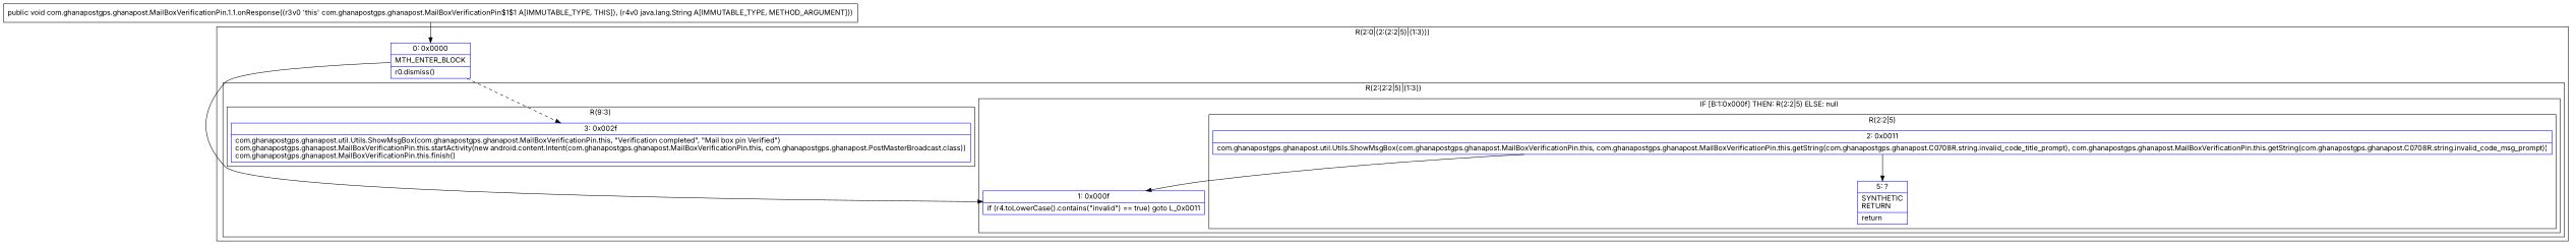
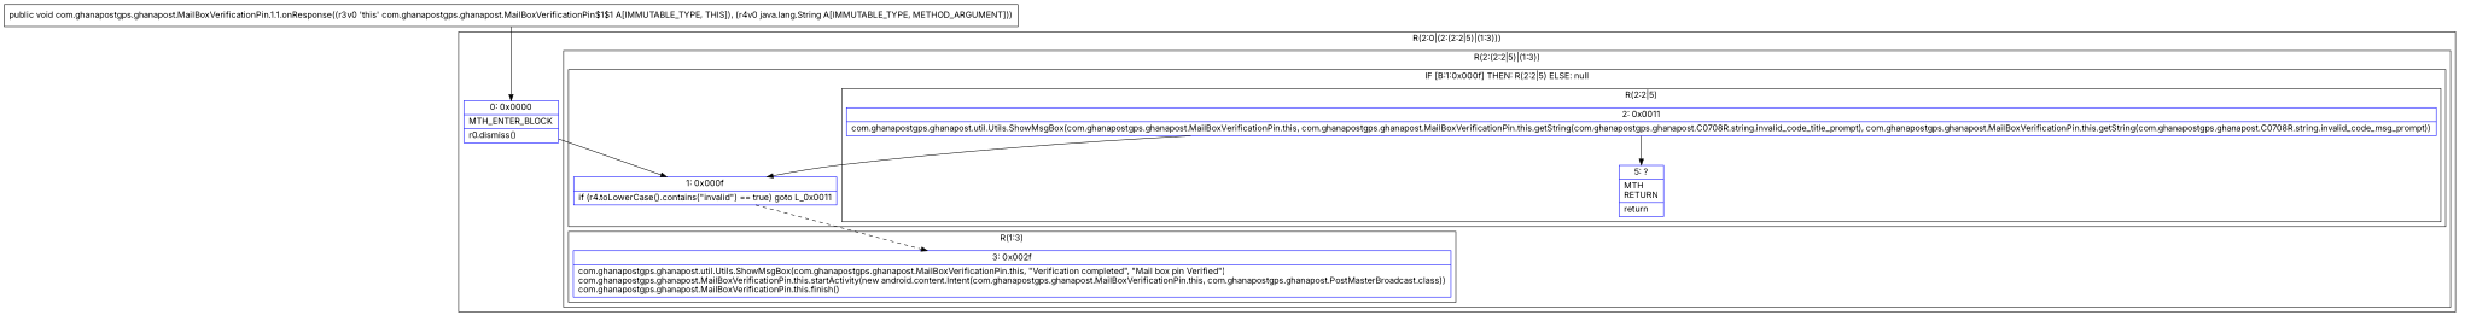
  digraph {
    fontname=Inter
    node [color=blue fontname=Inter shape=record]
    edge [fontname=Inter]
    n1 [label="{2\:\ 0x0011|com.ghanapostgps.ghanapost.util.Utils.ShowMsgBox(com.ghanapostgps.ghanapost.MailBoxVerificationPin.this, com.ghanapostgps.ghanapost.MailBoxVerificationPin.this.getString(com.ghanapostgps.ghanapost.C0708R.string.invalid_code_title_prompt), com.ghanapostgps.ghanapost.MailBoxVerificationPin.this.getString(com.ghanapostgps.ghanapost.C0708R.string.invalid_code_msg_prompt))\l}"]
-   n2 [label="{5\:\ ?|SYNTHETIC\lRETURN\l|return\l}"]
+   n2 [label="{5\:\ ?|MTH\lRETURN\l|return\l}"]
    n3 [label="{1\:\ 0x000f|if (r4.toLowerCase().contains(\"invalid\") == true) goto L_0x0011\l}"]
    n4 [label="{3\:\ 0x002f|com.ghanapostgps.ghanapost.util.Utils.ShowMsgBox(com.ghanapostgps.ghanapost.MailBoxVerificationPin.this, \"Verification completed\", \"Mail box pin Verified\")\lcom.ghanapostgps.ghanapost.MailBoxVerificationPin.this.startActivity(new android.content.Intent(com.ghanapostgps.ghanapost.MailBoxVerificationPin.this, com.ghanapostgps.ghanapost.PostMasterBroadcast.class))\lcom.ghanapostgps.ghanapost.MailBoxVerificationPin.this.finish()\l}"]
    n5 [label="{0\:\ 0x0000|MTH_ENTER_BLOCK\l|r0.dismiss()\l}"]
    n6 [label="{public void com.ghanapostgps.ghanapost.MailBoxVerificationPin.1.1.onResponse((r3v0 'this' com.ghanapostgps.ghanapost.MailBoxVerificationPin$1$1 A[IMMUTABLE_TYPE, THIS]), (r4v0 java.lang.String A[IMMUTABLE_TYPE, METHOD_ARGUMENT])) }" color=""]
    subgraph cluster_1 {
      label="R(2:0|(2:(2:2|5)|(1:3)))"
      n5
      subgraph cluster_2 {
        label="R(2:(2:2|5)|(1:3))"
        subgraph cluster_3 {
          label="IF [B:1:0x000f] THEN: R(2:2|5) ELSE: null"
          n3
          subgraph cluster_4 {
            label="R(2:2|5)"
            n1
            n2
          }
        }
        subgraph cluster_5 {
-         label="R(9:3)"
+         label="R(1:3)"
          n4
        }
      }
    }
    n1 -> n2
    n1 -> n3
-   n5 -> n4 [style=dashed]
+   n3 -> n4 [style=dashed]
    n5 -> n3
    n6 -> n5
  }
